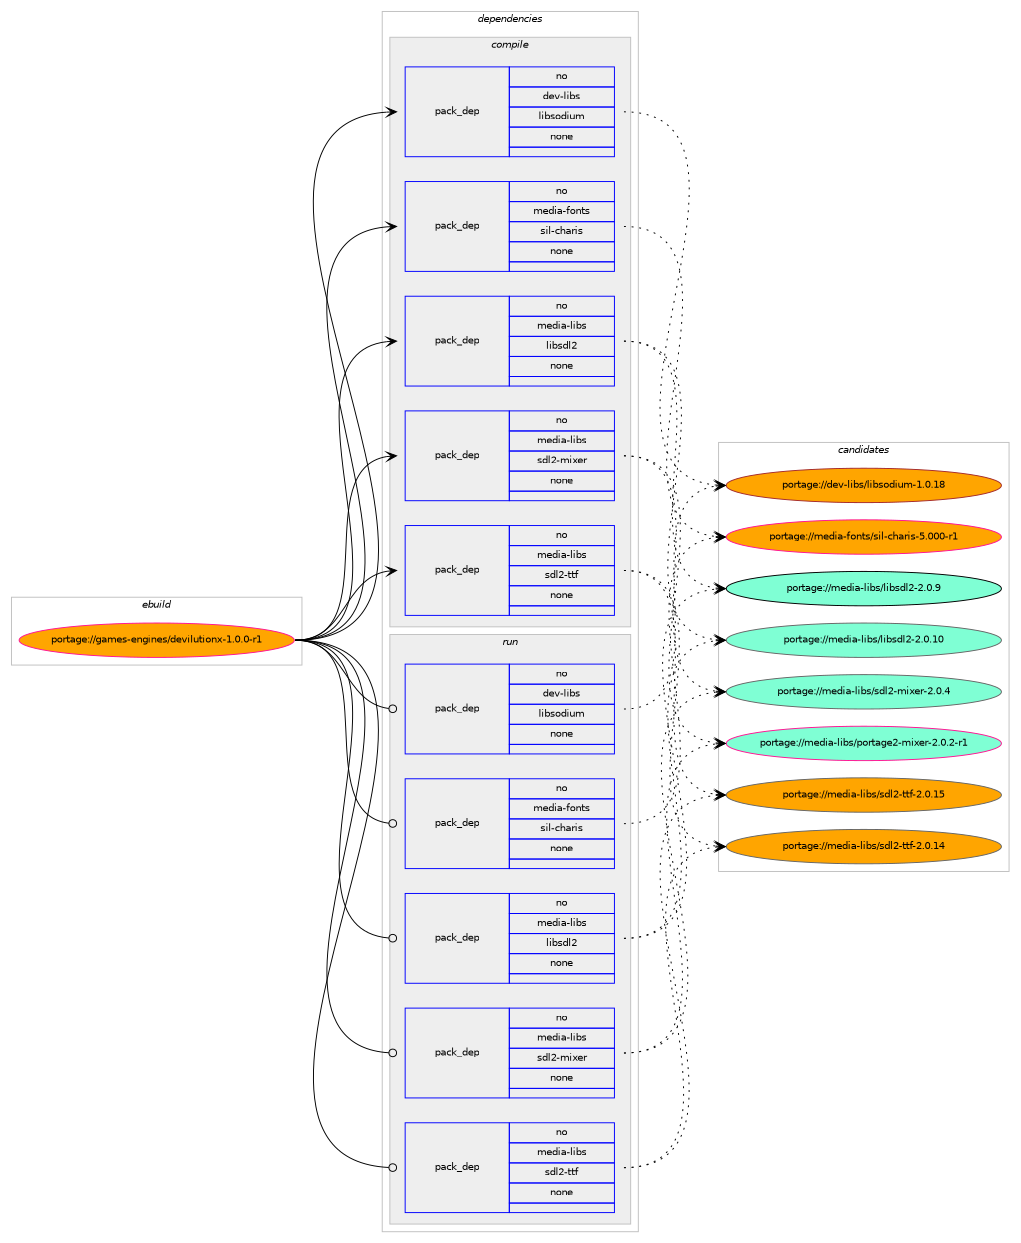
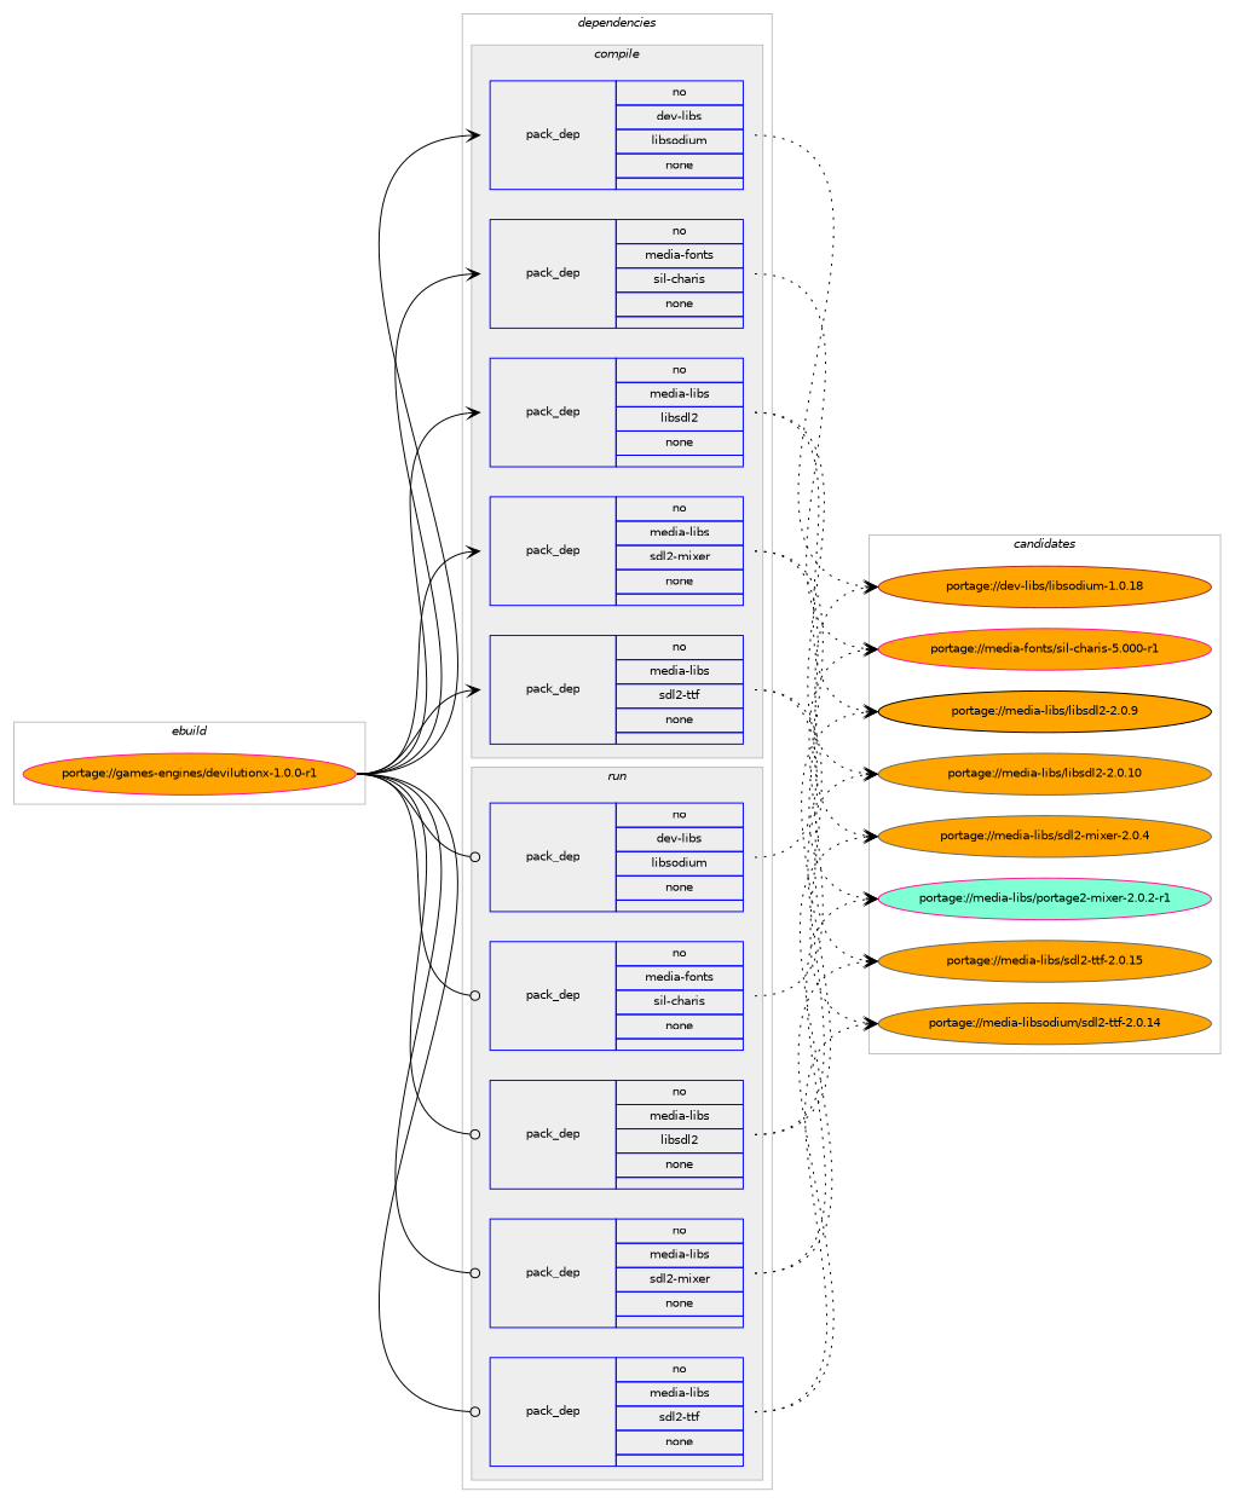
  digraph {
    compound=true
    concentrate=true
    fontname=Helvetica
    fontsize=10
    newrank=true
    rankdir=LR
    ranksep=1.5
    node [color=blue fontname=Helvetica fontsize=10 shape=none]
    edge [arrowhead=vee headport=w style=dotted tailport=e weight=100]
    n1 [color=deeppink fillcolor=orange label="portage://games-engines/devilutionx-1.0.0-r1" style=filled width=4 shape=""]
    n2 [label=<<TABLE BORDER="0" CELLBORDER="1" CELLSPACING="0" CELLPADDING="4" WIDTH="220"><TR><TD ROWSPAN="6" CELLPADDING="30">pack_dep</TD></TR><TR><TD WIDTH="110">no</TD></TR><TR><TD>dev-libs</TD></TR><TR><TD>libsodium</TD></TR><TR><TD>none</TD></TR><TR><TD></TD></TR></TABLE>>]
    n3 [label=<<TABLE BORDER="0" CELLBORDER="1" CELLSPACING="0" CELLPADDING="4" WIDTH="220"><TR><TD ROWSPAN="6" CELLPADDING="30">pack_dep</TD></TR><TR><TD WIDTH="110">no</TD></TR><TR><TD>media-fonts</TD></TR><TR><TD>sil-charis</TD></TR><TR><TD>none</TD></TR><TR><TD></TD></TR></TABLE>>]
    n4 [label=<<TABLE BORDER="0" CELLBORDER="1" CELLSPACING="0" CELLPADDING="4" WIDTH="220"><TR><TD ROWSPAN="6" CELLPADDING="30">pack_dep</TD></TR><TR><TD WIDTH="110">no</TD></TR><TR><TD>media-libs</TD></TR><TR><TD>libsdl2</TD></TR><TR><TD>none</TD></TR><TR><TD></TD></TR></TABLE>>]
    n5 [label=<<TABLE BORDER="0" CELLBORDER="1" CELLSPACING="0" CELLPADDING="4" WIDTH="220"><TR><TD ROWSPAN="6" CELLPADDING="30">pack_dep</TD></TR><TR><TD WIDTH="110">no</TD></TR><TR><TD>media-libs</TD></TR><TR><TD>sdl2-mixer</TD></TR><TR><TD>none</TD></TR><TR><TD></TD></TR></TABLE>>]
    n6 [label=<<TABLE BORDER="0" CELLBORDER="1" CELLSPACING="0" CELLPADDING="4" WIDTH="220"><TR><TD ROWSPAN="6" CELLPADDING="30">pack_dep</TD></TR><TR><TD WIDTH="110">no</TD></TR><TR><TD>media-libs</TD></TR><TR><TD>sdl2-ttf</TD></TR><TR><TD>none</TD></TR><TR><TD></TD></TR></TABLE>>]
    n7 [label=<<TABLE BORDER="0" CELLBORDER="1" CELLSPACING="0" CELLPADDING="4" WIDTH="220"><TR><TD ROWSPAN="6" CELLPADDING="30">pack_dep</TD></TR><TR><TD WIDTH="110">no</TD></TR><TR><TD>dev-libs</TD></TR><TR><TD>libsodium</TD></TR><TR><TD>none</TD></TR><TR><TD></TD></TR></TABLE>>]
    n8 [label=<<TABLE BORDER="0" CELLBORDER="1" CELLSPACING="0" CELLPADDING="4" WIDTH="220"><TR><TD ROWSPAN="6" CELLPADDING="30">pack_dep</TD></TR><TR><TD WIDTH="110">no</TD></TR><TR><TD>media-fonts</TD></TR><TR><TD>sil-charis</TD></TR><TR><TD>none</TD></TR><TR><TD></TD></TR></TABLE>>]
    n9 [label=<<TABLE BORDER="0" CELLBORDER="1" CELLSPACING="0" CELLPADDING="4" WIDTH="220"><TR><TD ROWSPAN="6" CELLPADDING="30">pack_dep</TD></TR><TR><TD WIDTH="110">no</TD></TR><TR><TD>media-libs</TD></TR><TR><TD>libsdl2</TD></TR><TR><TD>none</TD></TR><TR><TD></TD></TR></TABLE>>]
    n10 [label=<<TABLE BORDER="0" CELLBORDER="1" CELLSPACING="0" CELLPADDING="4" WIDTH="220"><TR><TD ROWSPAN="6" CELLPADDING="30">pack_dep</TD></TR><TR><TD WIDTH="110">no</TD></TR><TR><TD>media-libs</TD></TR><TR><TD>sdl2-mixer</TD></TR><TR><TD>none</TD></TR><TR><TD></TD></TR></TABLE>>]
    n11 [label=<<TABLE BORDER="0" CELLBORDER="1" CELLSPACING="0" CELLPADDING="4" WIDTH="220"><TR><TD ROWSPAN="6" CELLPADDING="30">pack_dep</TD></TR><TR><TD WIDTH="110">no</TD></TR><TR><TD>media-libs</TD></TR><TR><TD>sdl2-ttf</TD></TR><TR><TD>none</TD></TR><TR><TD></TD></TR></TABLE>>]
    n12 [color=brown fillcolor=orange label="portage://dev-libs/libsodium-1.0.18" style=filled width=4 shape=""]
    n13 [color=deeppink fillcolor=orange label="portage://media-fonts/sil-charis-5.000-r1" style=filled width=4 shape=""]
-   n14 [color=black fillcolor=aquamarine label="portage://media-libs/libsdl2-2.0.9" style=filled width=4 shape=""]
-   n15 [color=gray40 fillcolor=aquamarine label="portage://media-libs/libsdl2-2.0.10" style=filled width=4 shape=""]
-   n16 [color=gray40 fillcolor=aquamarine label="portage://media-libs/sdl2-mixer-2.0.4" style=filled width=4 shape=""]
+   n14 [color=black fillcolor=orange label="portage://media-libs/libsdl2-2.0.9" style=filled width=4 shape=""]
+   n15 [color=gray40 fillcolor=orange label="portage://media-libs/libsdl2-2.0.10" style=filled width=4 shape=""]
+   n16 [color=gray40 fillcolor=orange label="portage://media-libs/sdl2-mixer-2.0.4" style=filled width=4 shape=""]
    n17 [color=deeppink fillcolor=aquamarine label="portage://media-libs/portage2-mixer-2.0.2-r1" style=filled width=4 shape=""]
    n18 [color=gray40 fillcolor=orange label="portage://media-libs/sdl2-ttf-2.0.15" style=filled width=4 shape=""]
-   n19 [color=gray40 fillcolor=orange label="portage://media-libs/sdl2-ttf-2.0.14" style=filled width=4 shape=""]
+   n19 [color=gray40 fillcolor=orange label="portage://media-libsodium/sdl2-ttf-2.0.14" style=filled width=4 shape=""]
    subgraph cluster_1 {
      color=gray
      label=<<i>ebuild</i>>
      n1
    }
    subgraph cluster_2 {
      color=gray
      label=<<i>dependencies</i>>
      subgraph cluster_3 {
        color=gray
        fillcolor="#eeeeee"
        label=<<i>compile</i>>
        style=filled
        subgraph sub_4 {
          color=gray
          fillcolor="#eeeeee"
          label=<<i>compile</i>>
          style=filled
          n2
        }
        subgraph sub_5 {
          color=gray
          fillcolor="#eeeeee"
          label=<<i>compile</i>>
          style=filled
          n3
        }
        subgraph sub_6 {
          color=gray
          fillcolor="#eeeeee"
          label=<<i>compile</i>>
          style=filled
          n4
        }
        subgraph sub_7 {
          color=gray
          fillcolor="#eeeeee"
          label=<<i>compile</i>>
          style=filled
          n5
        }
        subgraph sub_8 {
          color=gray
          fillcolor="#eeeeee"
          label=<<i>compile</i>>
          style=filled
          n6
        }
      }
      subgraph cluster_9 {
        color=gray
        fillcolor="#eeeeee"
        label=<<i>compile and run</i>>
        style=filled
      }
      subgraph cluster_10 {
        color=gray
        fillcolor="#eeeeee"
        label=<<i>run</i>>
        style=filled
        subgraph sub_11 {
          color=gray
          fillcolor="#eeeeee"
          label=<<i>run</i>>
          style=filled
          n7
        }
        subgraph sub_12 {
          color=gray
          fillcolor="#eeeeee"
          label=<<i>run</i>>
          style=filled
          n8
        }
        subgraph sub_13 {
          color=gray
          fillcolor="#eeeeee"
          label=<<i>run</i>>
          style=filled
          n9
        }
        subgraph sub_14 {
          color=gray
          fillcolor="#eeeeee"
          label=<<i>run</i>>
          style=filled
          n10
        }
        subgraph sub_15 {
          color=gray
          fillcolor="#eeeeee"
          label=<<i>run</i>>
          style=filled
          n11
        }
      }
    }
    subgraph cluster_16 {
      color=gray
      label=<<i>candidates</i>>
      rank=same
      subgraph sub_17 {
        color=black
        label=<<i>candidates</i>>
        nodesep=1
        rank=same
        n12
      }
      subgraph sub_18 {
        color=black
        label=<<i>candidates</i>>
        nodesep=1
        rank=same
        n13
      }
      subgraph sub_19 {
        color=black
        label=<<i>candidates</i>>
        nodesep=1
        rank=same
        n14
        n15
      }
      subgraph sub_20 {
        color=black
        label=<<i>candidates</i>>
        nodesep=1
        rank=same
        n16
        n17
      }
      subgraph sub_21 {
        color=black
        label=<<i>candidates</i>>
        nodesep=1
        rank=same
        n18
        n19
      }
      subgraph sub_22 {
        color=black
        label=<<i>candidates</i>>
        nodesep=1
        rank=same
        n12
      }
      subgraph sub_23 {
        color=black
        label=<<i>candidates</i>>
        nodesep=1
        rank=same
        n13
      }
      subgraph sub_24 {
        color=black
        label=<<i>candidates</i>>
        nodesep=1
        rank=same
        n14
        n15
      }
      subgraph sub_25 {
        color=black
        label=<<i>candidates</i>>
        nodesep=1
        rank=same
        n16
        n17
      }
      subgraph sub_26 {
        color=black
        label=<<i>candidates</i>>
        nodesep=1
        rank=same
        n18
        n19
      }
    }
    n1 -> n2 [style=solid weight=20]
    n1 -> n3 [style=solid weight=20]
    n1 -> n4 [style=solid weight=20]
    n1 -> n5 [style=solid weight=20]
    n1 -> n6 [style=solid weight=20]
    n1 -> n7 [arrowhead=odot style=solid weight=20]
    n1 -> n8 [arrowhead=odot style=solid weight=20]
    n1 -> n9 [arrowhead=odot style=solid weight=20]
    n1 -> n10 [arrowhead=odot style=solid weight=20]
    n1 -> n11 [arrowhead=odot style=solid weight=20]
    n2 -> n12
    n3 -> n13
    n4 -> n14
    n4 -> n15
    n5 -> n16
    n5 -> n17
    n6 -> n18
    n6 -> n19
    n7 -> n12
    n8 -> n13
    n9 -> n14
    n9 -> n15
    n10 -> n16
    n10 -> n17
    n11 -> n18
    n11 -> n19
  }
